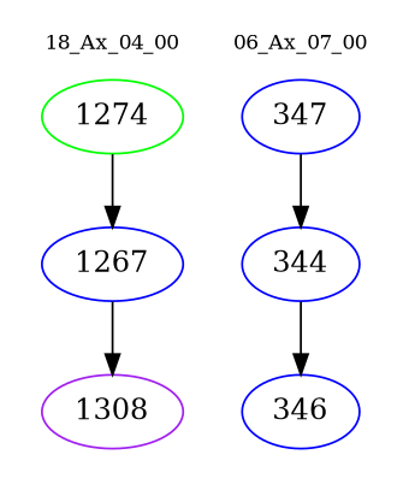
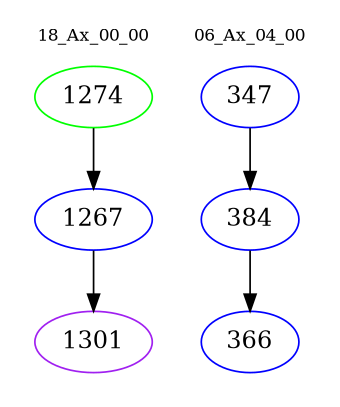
  digraph {
    node [color=blue]
    edge [color=black]
    n1 [color=green label=1274]
    n2 [label=1267]
-   n3 [color=purple label=1308]
+   n3 [color=purple label=1301]
    n4 [label=347]
-   n5 [label=344]
-   n6 [label=346]
+   n5 [label=384]
+   n6 [label=366]
    subgraph cluster_1 {
      color=white
      fontsize=10
-     label="18_Ax_04_00"
+     label="18_Ax_00_00"
      n1
      n2
      n3
    }
    subgraph cluster_2 {
      color=white
      fontsize=10
-     label="06_Ax_07_00"
+     label="06_Ax_04_00"
      n4
      n5
      n6
    }
    n1 -> n2
    n2 -> n3
    n4 -> n5
    n5 -> n6
  }
